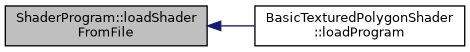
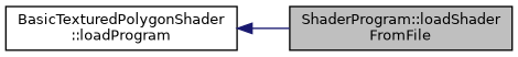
  digraph {
    rankdir=LR
    node [color=black fontname=Helvetica fontsize=10 shape=record style=filled]
    n1 [fillcolor=grey75 fontcolor=black height=0.2 label="ShaderProgram::loadShader\lFromFile" width=0.4]
    n2 [fillcolor=white height=0.2 label="BasicTexturedPolygonShader\l::loadProgram" width=0.4]
-   n1 -> n2 [color=midnightblue dir=back fontname=Helvetica fontsize=10 labelfontname=Helvetica labelfontsize=10 style=solid]
+   n2 -> n1 [color=midnightblue dir=back fontname=Helvetica fontsize=10 labelfontname=Helvetica labelfontsize=10 style=solid]
  }
